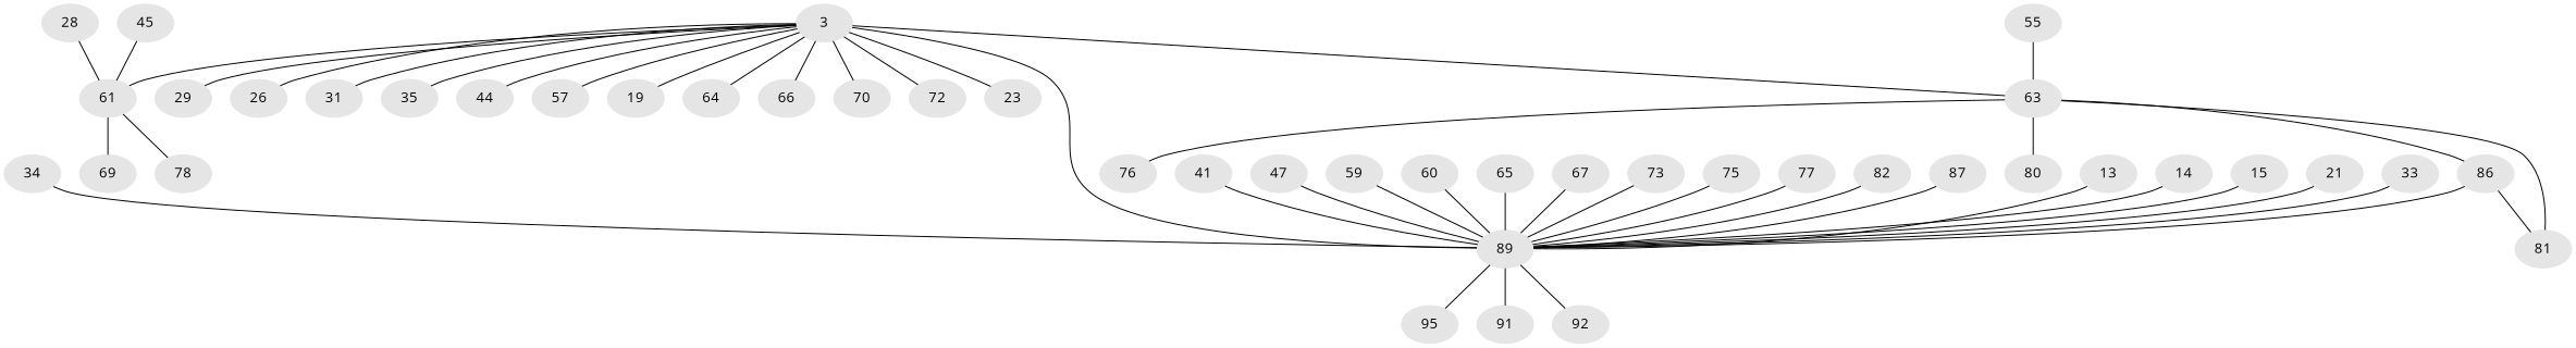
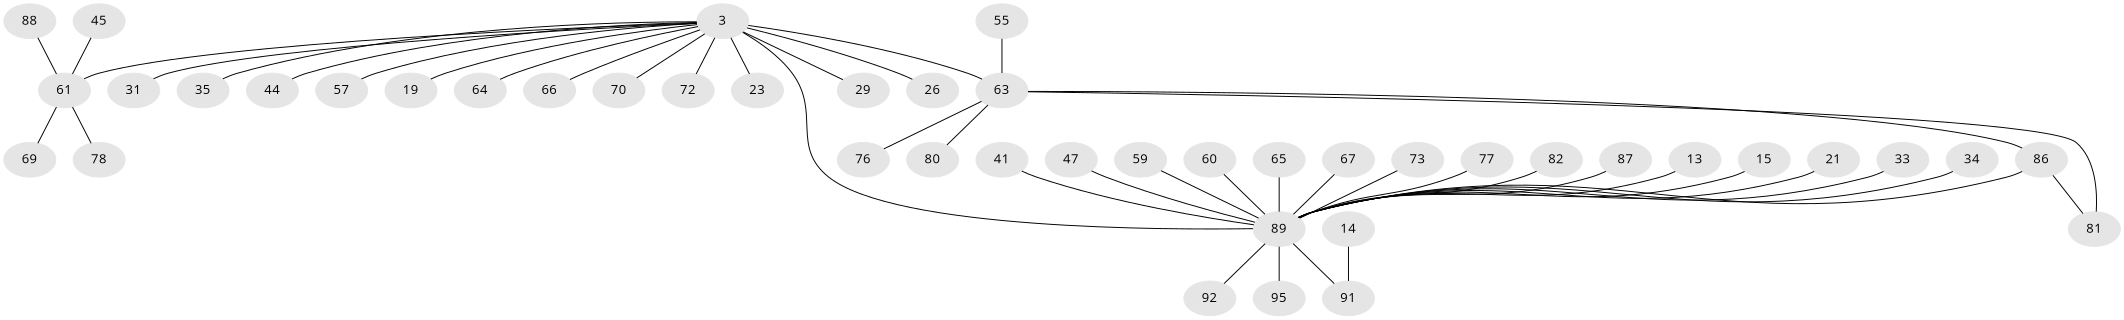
  graph {
    fontname="Open Sans"
    node [color=gray90 fontname="Open Sans" style=filled]
    edge [fontname="Open Sans"]
    3
    19
    23
    n4 [label=29]
    26
    31
    35
    44
    57
    61 [super="+16+39+43+2"]
    63 [super="+7+11+52+53"]
    64 [super="+36+37"]
    66
    70
    72
    89 [super="+85+46+83+48+6"]
    69 [super="+50"]
    78
    76 [super="+56"]
    80 [super="+22"]
    86 [super="+81+84"]
    n22 [label=81 super="+71+74"]
    n23 [label=95]
    91
    92
    13
    14
    15
    21
-   28
+   28 [label=88]
    33
    34
    41
    45
    47
    55
    59
    60
    65
    67 [super="+49"]
    73
-   75
    77
    82
    87
    3 -- 19
    3 -- 23
    3 -- n4
    3 -- 26
    3 -- 31
    3 -- 35
    3 -- 44
    3 -- 57
    3 -- 61 [weight=3]
    3 -- 63 [weight=2]
    3 -- 64
    3 -- 66
    3 -- 70
    3 -- 72
    3 -- 89 [weight=7]
    61 -- 69
    61 -- 78
    63 -- 76
    63 -- 80
    63 -- 86
    63 -- n22 [weight=2]
    89 -- n23
    89 -- 91
    89 -- 92
    86 -- 89 [weight=2]
    86 -- n22
    13 -- 89
-   14 -- 89
+   14 -- 91
    15 -- 89
    21 -- 89
    28 -- 61
    33 -- 89
    34 -- 89
    41 -- 89 [weight=2]
    45 -- 61
    47 -- 89
    55 -- 63
    59 -- 89
    60 -- 89
    65 -- 89
    67 -- 89
    73 -- 89
-   75 -- 89
    77 -- 89
    82 -- 89
    87 -- 89
  }
